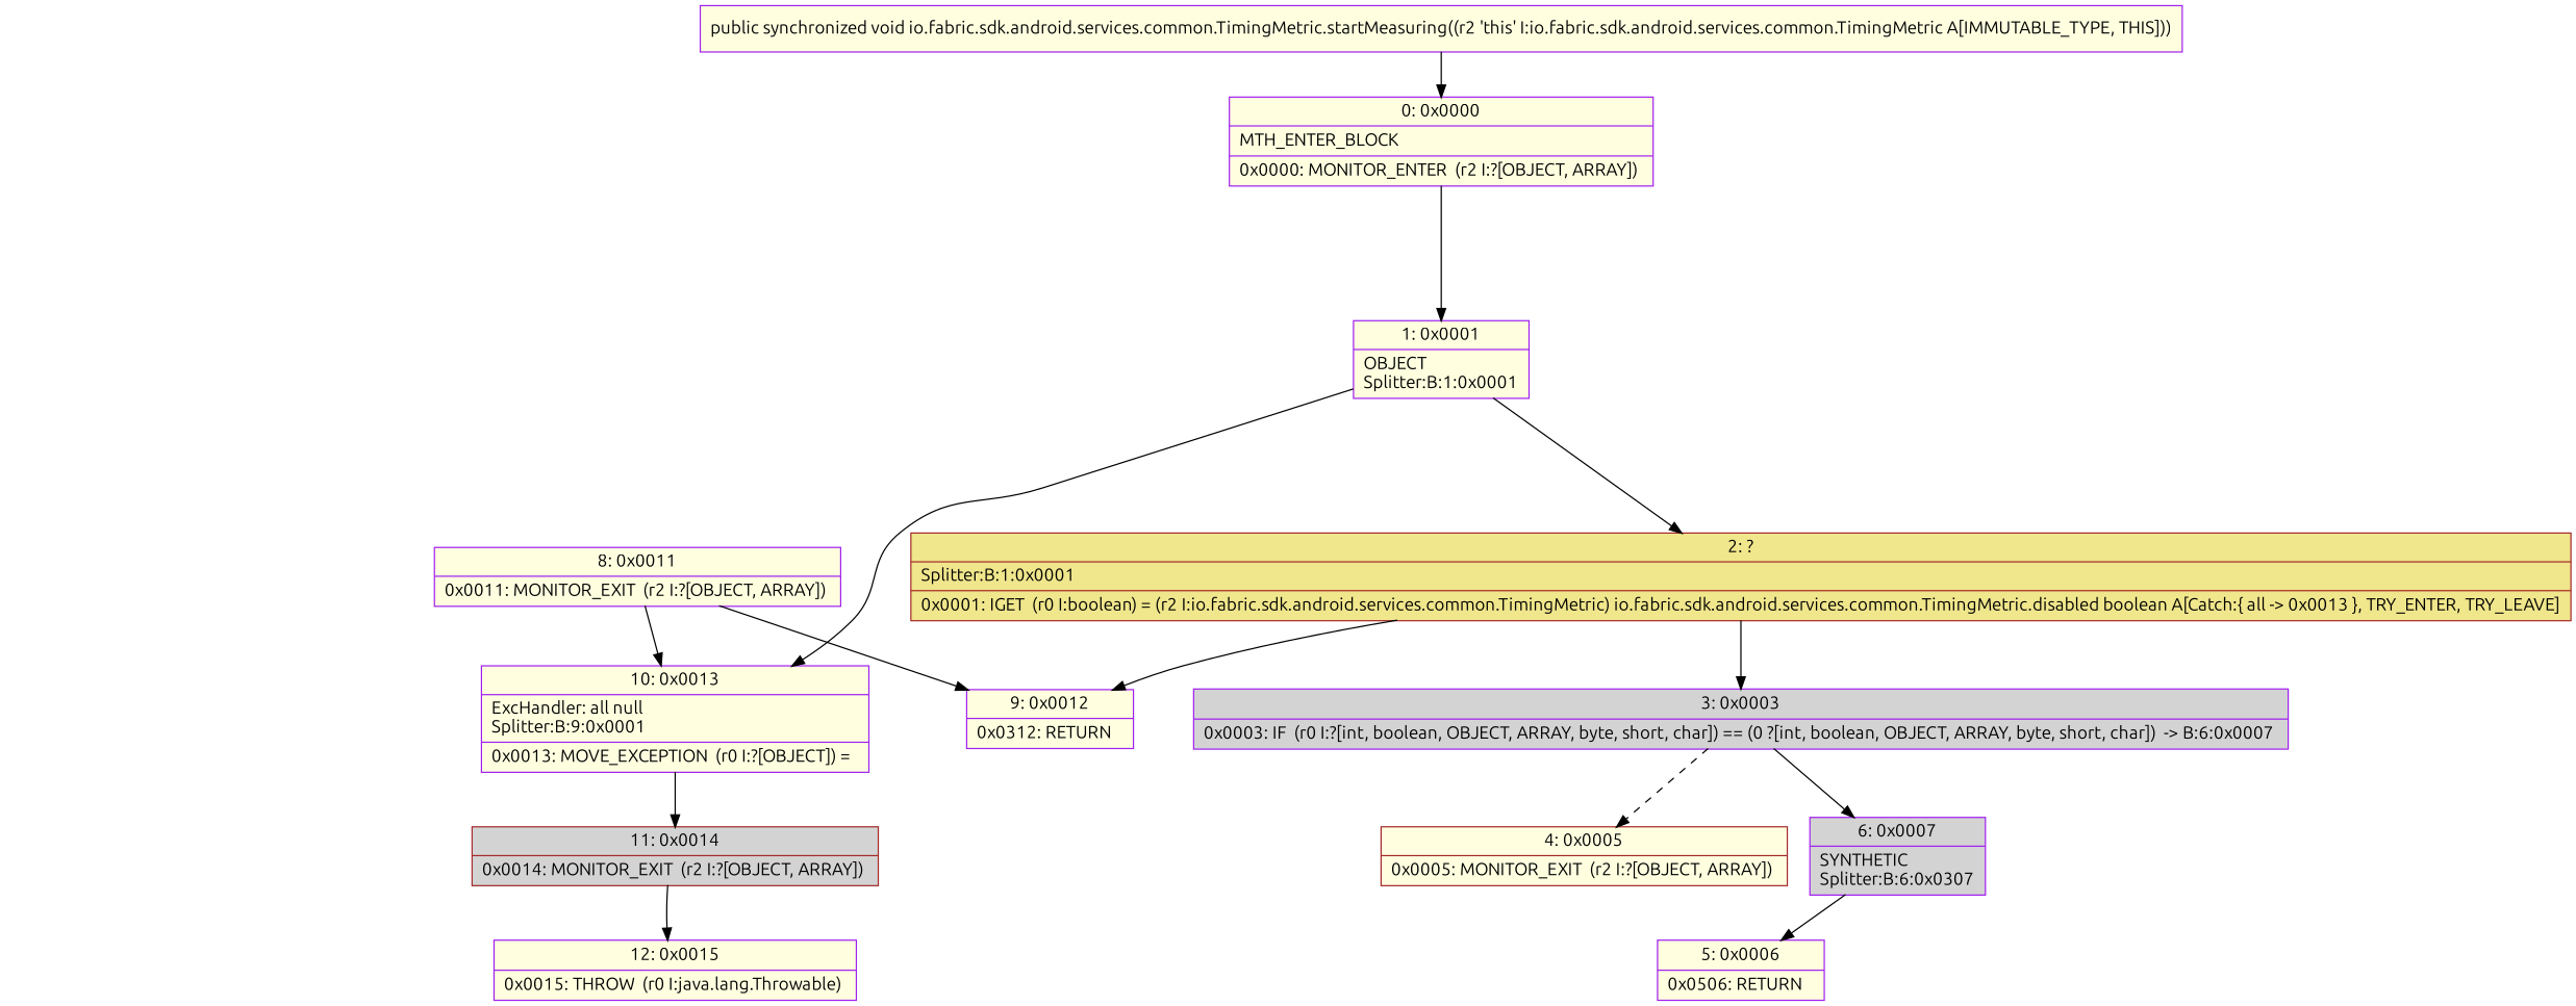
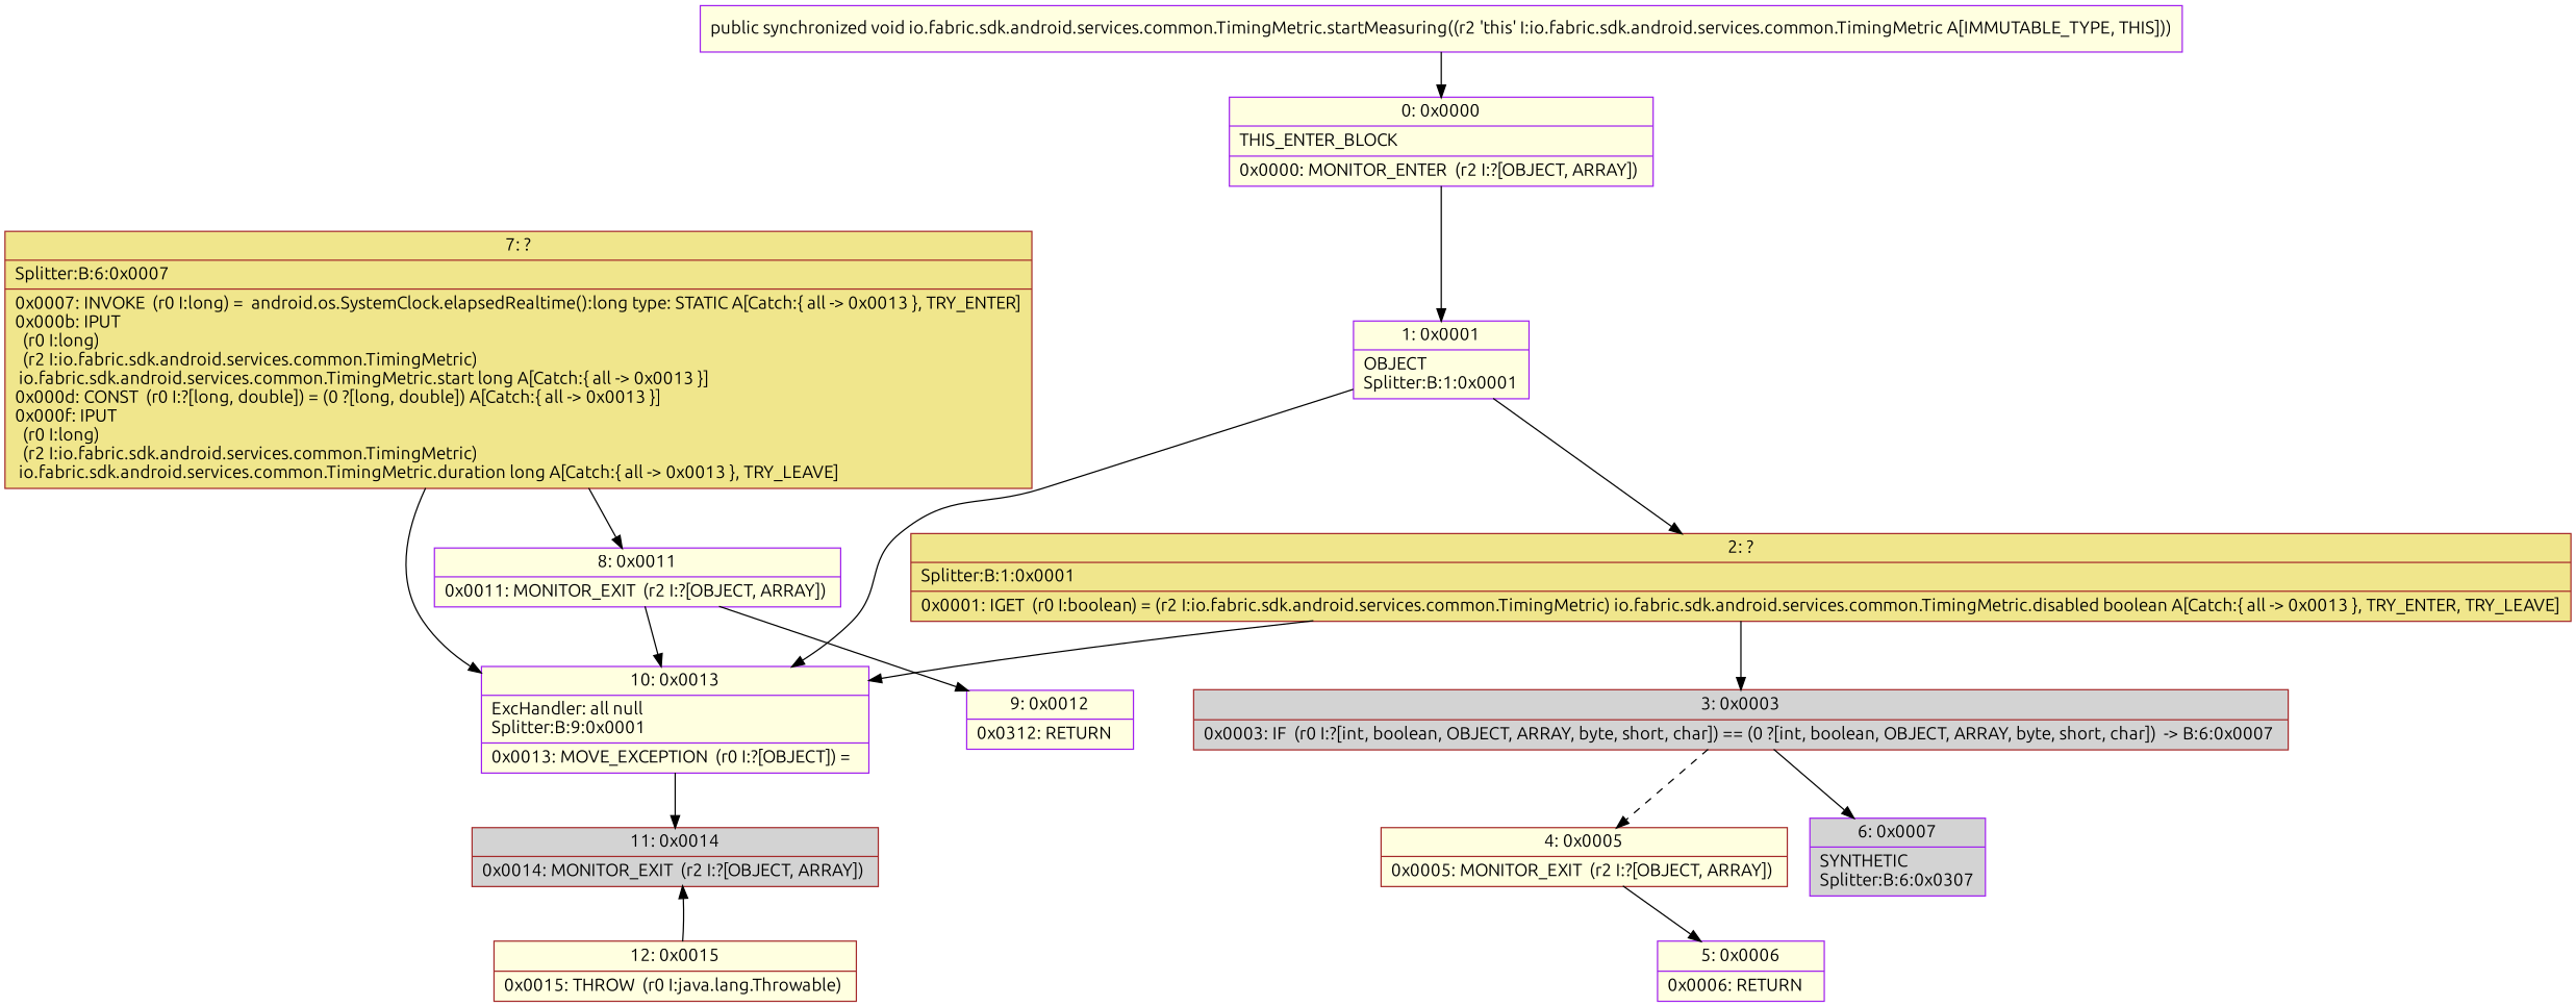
  digraph {
    fontname=Ubuntu
    node [color=purple fillcolor=lightyellow fontname=Ubuntu shape=record style=filled]
    edge [fontname=Ubuntu]
-   n1 [label="{0\:\ 0x0000|MTH_ENTER_BLOCK\l|0x0000: MONITOR_ENTER  (r2 I:?[OBJECT, ARRAY]) \l}"]
+   n1 [label="{0\:\ 0x0000|THIS_ENTER_BLOCK\l|0x0000: MONITOR_ENTER  (r2 I:?[OBJECT, ARRAY]) \l}"]
    n2 [label="{1\:\ 0x0001|OBJECT\lSplitter:B:1:0x0001\l}"]
    n3 [color=brown fillcolor=khaki label="{2\:\ ?|Splitter:B:1:0x0001\l|0x0001: IGET  (r0 I:boolean) = (r2 I:io.fabric.sdk.android.services.common.TimingMetric) io.fabric.sdk.android.services.common.TimingMetric.disabled boolean A[Catch:\{ all \-\> 0x0013 \}, TRY_ENTER, TRY_LEAVE]\l}"]
    n4 [label="{10\:\ 0x0013|ExcHandler: all null\lSplitter:B:9:0x0001\l|0x0013: MOVE_EXCEPTION  (r0 I:?[OBJECT]) =  \l}"]
-   n5 [fillcolor=lightgrey label="{3\:\ 0x0003|0x0003: IF  (r0 I:?[int, boolean, OBJECT, ARRAY, byte, short, char]) == (0 ?[int, boolean, OBJECT, ARRAY, byte, short, char])  \-\> B:6:0x0007 \l}"]
+   n5 [color=brown fillcolor=lightgrey label="{3\:\ 0x0003|0x0003: IF  (r0 I:?[int, boolean, OBJECT, ARRAY, byte, short, char]) == (0 ?[int, boolean, OBJECT, ARRAY, byte, short, char])  \-\> B:6:0x0007 \l}"]
    n6 [color=brown fillcolor=lightgrey label="{11\:\ 0x0014|0x0014: MONITOR_EXIT  (r2 I:?[OBJECT, ARRAY]) \l}"]
    n7 [color=brown label="{4\:\ 0x0005|0x0005: MONITOR_EXIT  (r2 I:?[OBJECT, ARRAY]) \l}"]
    n8 [fillcolor=lightgrey label="{6\:\ 0x0007|SYNTHETIC\lSplitter:B:6:0x0307\l}"]
-   n9 [label="{5\:\ 0x0006|0x0506: RETURN   \l}"]
+   n9 [label="{5\:\ 0x0006|0x0006: RETURN   \l}"]
+   n10 [color=brown fillcolor=khaki label="{7\:\ ?|Splitter:B:6:0x0007\l|0x0007: INVOKE  (r0 I:long) =  android.os.SystemClock.elapsedRealtime():long type: STATIC A[Catch:\{ all \-\> 0x0013 \}, TRY_ENTER]\l0x000b: IPUT  \l  (r0 I:long)\l  (r2 I:io.fabric.sdk.android.services.common.TimingMetric)\l io.fabric.sdk.android.services.common.TimingMetric.start long A[Catch:\{ all \-\> 0x0013 \}]\l0x000d: CONST  (r0 I:?[long, double]) = (0 ?[long, double]) A[Catch:\{ all \-\> 0x0013 \}]\l0x000f: IPUT  \l  (r0 I:long)\l  (r2 I:io.fabric.sdk.android.services.common.TimingMetric)\l io.fabric.sdk.android.services.common.TimingMetric.duration long A[Catch:\{ all \-\> 0x0013 \}, TRY_LEAVE]\l}"]
    n11 [label="{8\:\ 0x0011|0x0011: MONITOR_EXIT  (r2 I:?[OBJECT, ARRAY]) \l}"]
    n12 [label="{9\:\ 0x0012|0x0312: RETURN   \l}"]
-   n13 [label="{12\:\ 0x0015|0x0015: THROW  (r0 I:java.lang.Throwable) \l}"]
+   n13 [color=brown label="{12\:\ 0x0015|0x0015: THROW  (r0 I:java.lang.Throwable) \l}"]
    n14 [label="{public synchronized void io.fabric.sdk.android.services.common.TimingMetric.startMeasuring((r2 'this' I:io.fabric.sdk.android.services.common.TimingMetric A[IMMUTABLE_TYPE, THIS])) }"]
    n1 -> n2
    n2 -> n3
    n2 -> n4
-   n3 -> n12
+   n3 -> n4
    n3 -> n5
    n4 -> n6
    n5 -> n7 [style=dashed]
    n5 -> n8
-   n6 -> n13
-   n8 -> n9
+   n13 -> n6
+   n7 -> n9
+   n10 -> n4
+   n10 -> n11
    n11 -> n4
    n11 -> n12
    n14 -> n1
  }
